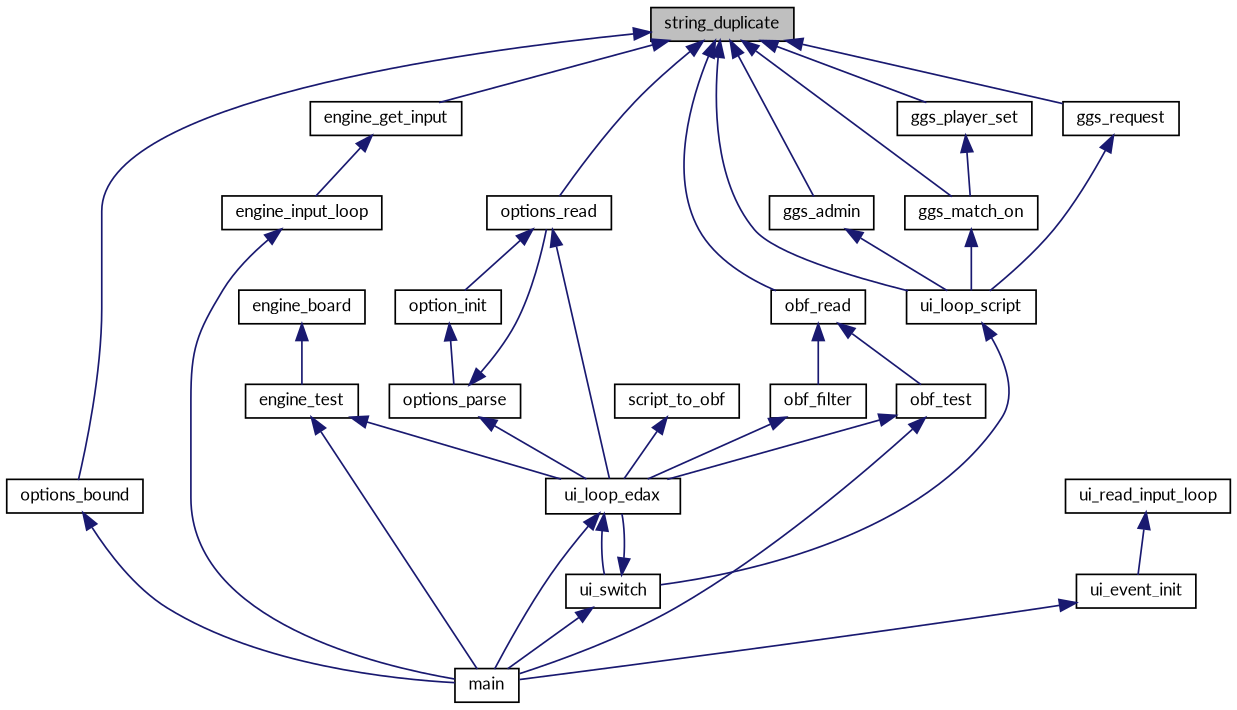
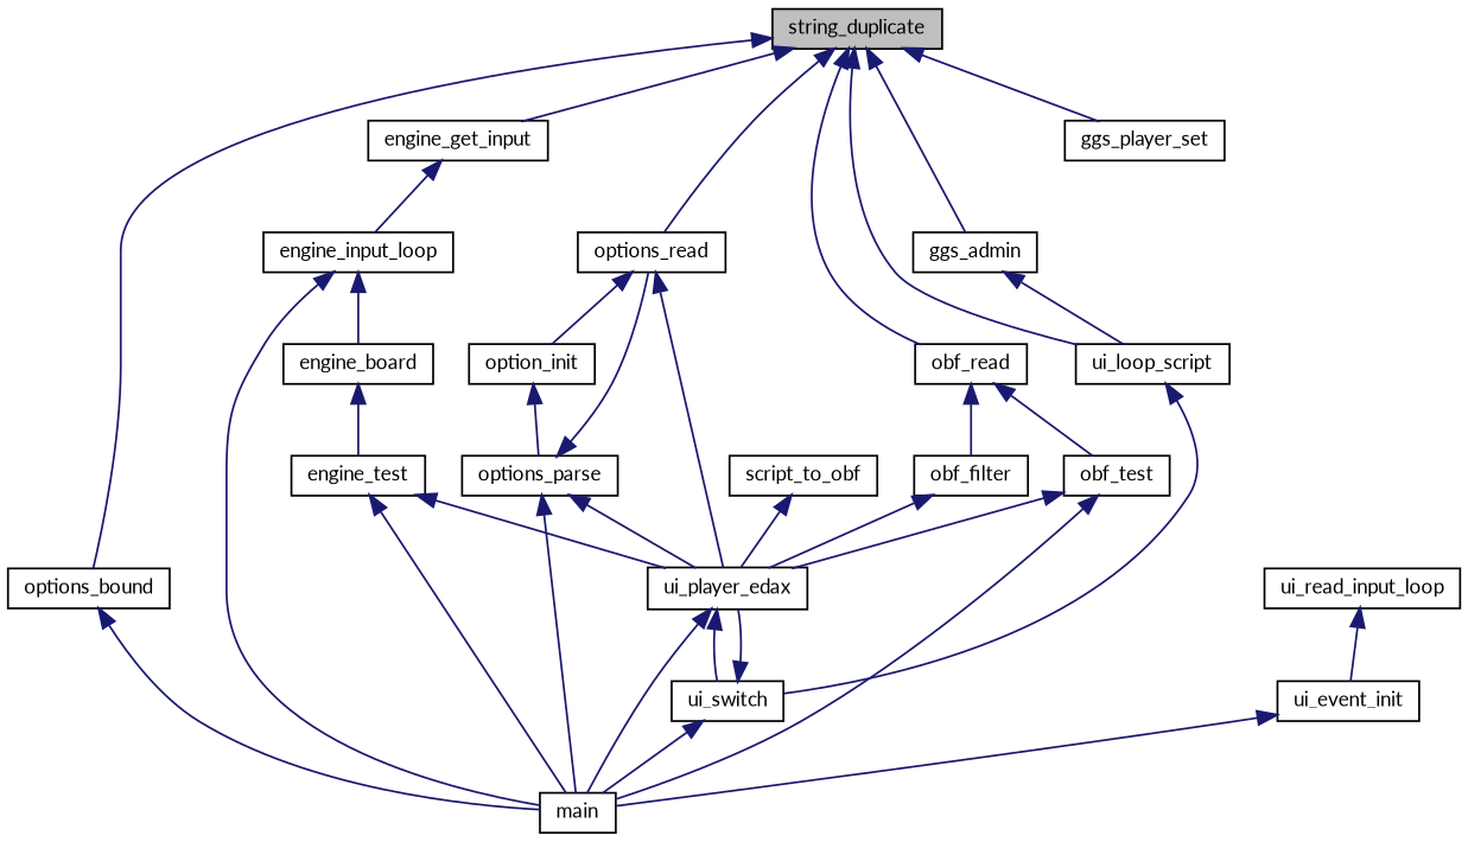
  digraph {
    fontname=Lato
    rankdir=TB
    node [color=black fontname=Lato fontsize=10 shape=record]
    edge [color=midnightblue dir=back fontname=Lato fontsize=10 labelfontname=FreeSans labelfontsize=10 style=solid]
    n1 [fillcolor=grey75 fontcolor=black height=0.2 label=string_duplicate style=filled width=0.4]
    n2 [height=0.2 label=engine_get_input width=0.4]
    n3 [height=0.2 label=ggs_admin width=0.4]
    n4 [height=0.2 label=ui_loop_script width=0.4]
-   n5 [height=0.2 label=ggs_match_on width=0.4]
    n6 [height=0.2 label=ggs_player_set width=0.4]
-   n7 [height=0.2 label=ggs_request width=0.4]
    n8 [height=0.2 label=obf_read width=0.4]
    n9 [height=0.2 label=options_bound width=0.4]
    n10 [height=0.2 label=options_read width=0.4]
    n11 [height=0.2 label=engine_input_loop width=0.4]
    n12 [height=0.2 label=ui_switch width=0.4]
    n13 [height=0.2 label=obf_filter width=0.4]
    n14 [height=0.2 label=obf_test width=0.4]
    n15 [height=0.2 label=main width=0.4]
-   n16 [height=0.2 label=ui_loop_edax width=0.4]
+   n16 [height=0.2 label=ui_player_edax width=0.4]
    n17 [height=0.2 label=option_init width=0.4]
    n18 [height=0.2 label=engine_board width=0.4]
    n19 [height=0.2 label=engine_test width=0.4]
    n20 [height=0.2 label=script_to_obf width=0.4]
    n21 [height=0.2 label=options_parse width=0.4]
    n22 [height=0.2 label=ui_read_input_loop width=0.4]
    n23 [height=0.2 label=ui_event_init width=0.4]
    n1 -> n2
    n1 -> n3
    n1 -> n4
-   n1 -> n5
    n1 -> n6
-   n1 -> n7
    n1 -> n8
    n1 -> n9
    n1 -> n10
    n2 -> n11
    n3 -> n4
    n4 -> n12
-   n5 -> n4
-   n6 -> n5
-   n7 -> n4
    n8 -> n13
    n8 -> n14
    n9 -> n15
    n10 -> n16
    n10 -> n17
    n11 -> n15
+   n11 -> n18
    n12 -> n15
    n12 -> n16
    n13 -> n16
    n14 -> n15
    n14 -> n16
    n16 -> n12
    n16 -> n15
    n17 -> n21
    n18 -> n19
    n19 -> n15
    n19 -> n16
    n20 -> n16
    n21 -> n10
+   n21 -> n15
    n21 -> n16
    n22 -> n23
    n23 -> n15
  }
